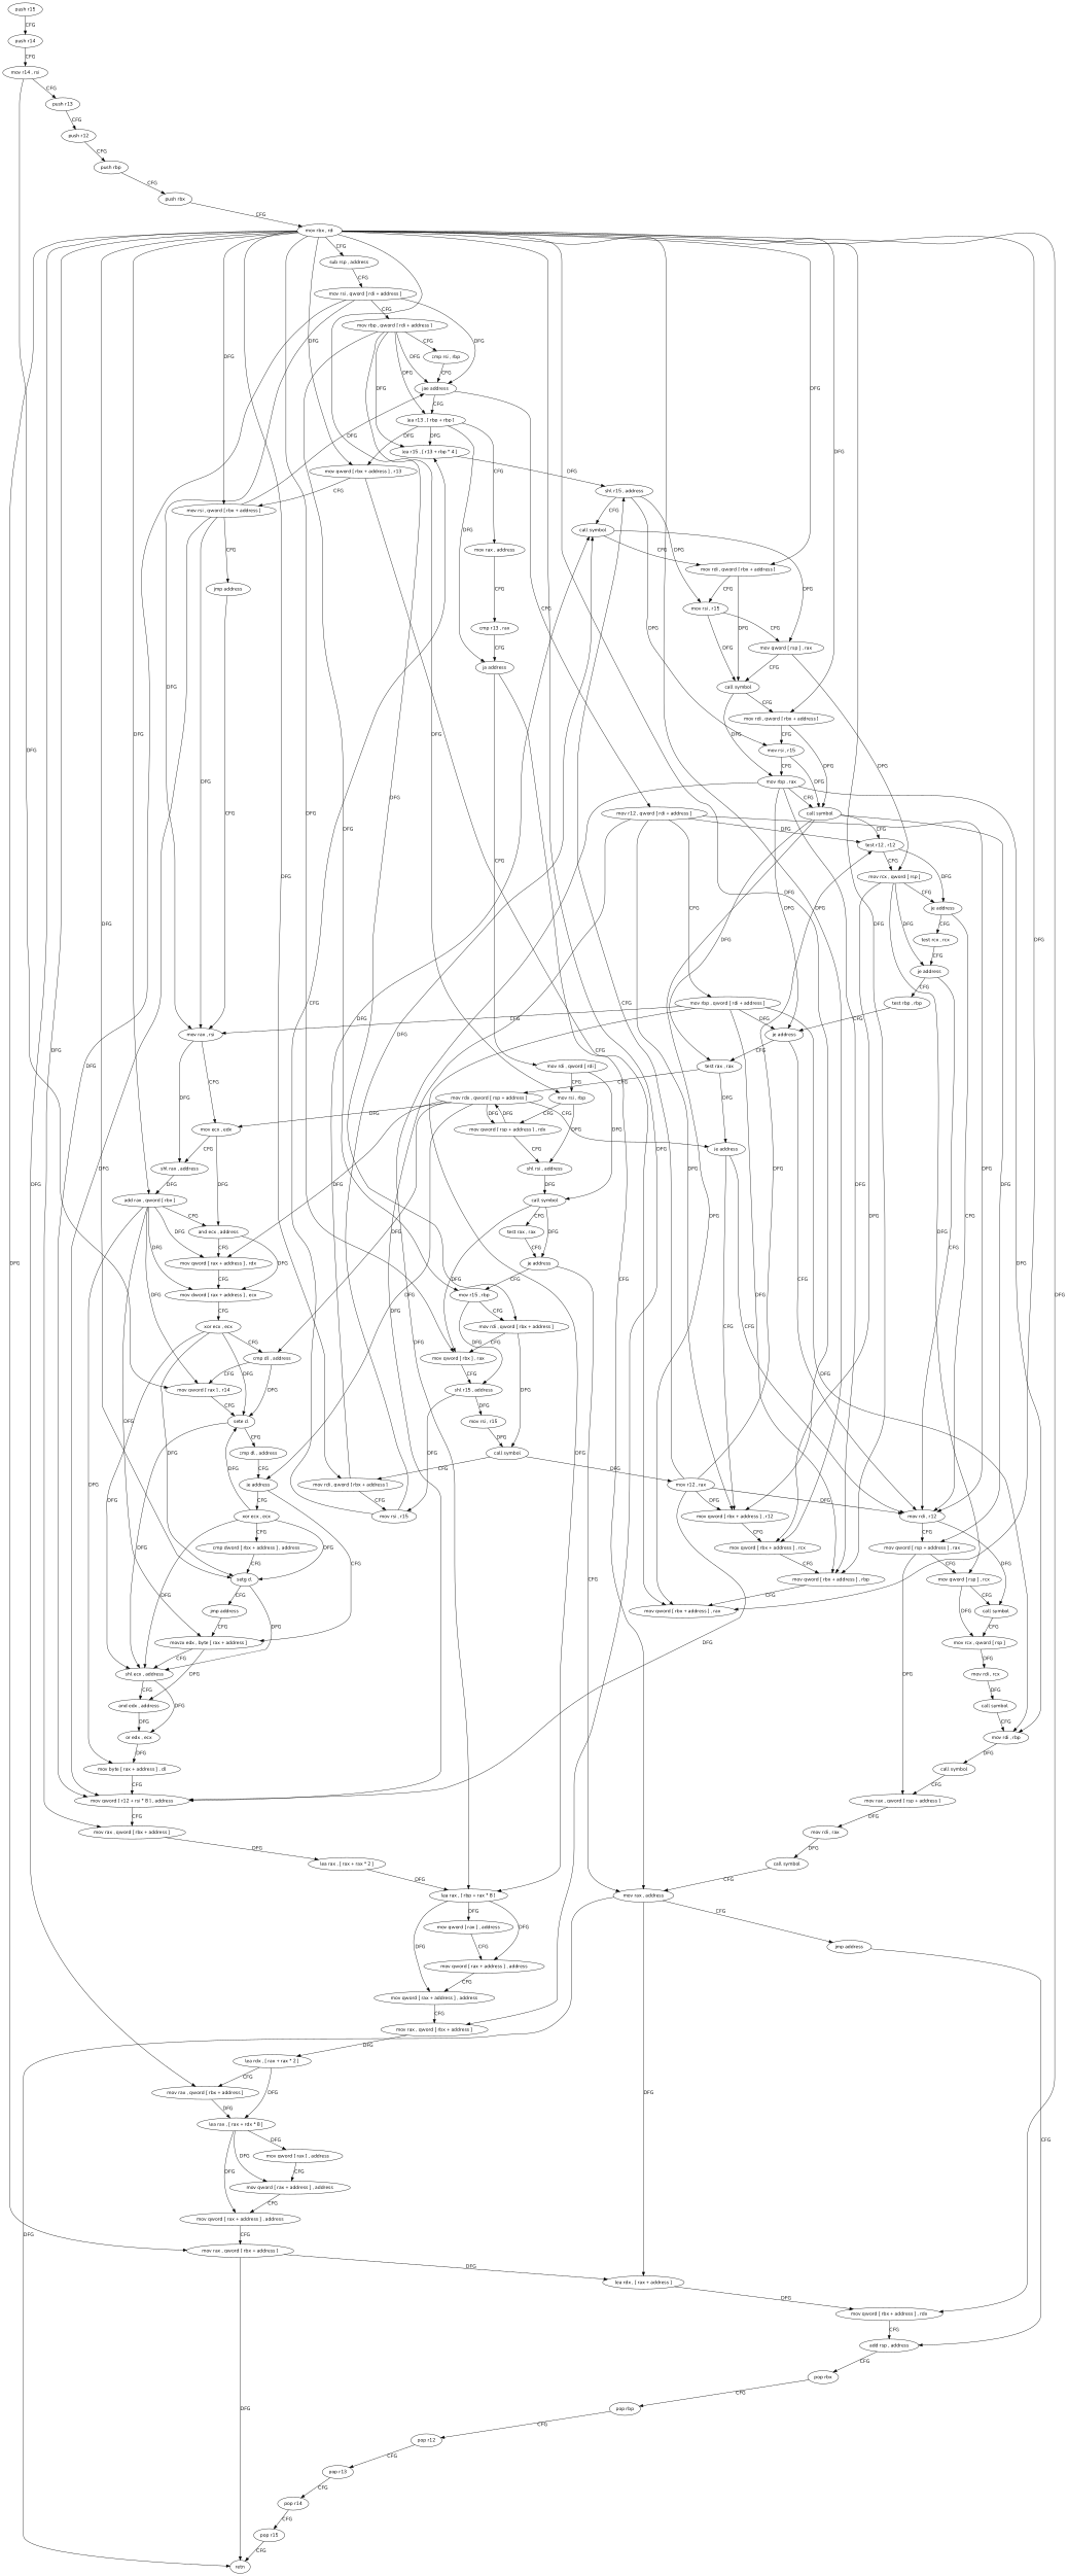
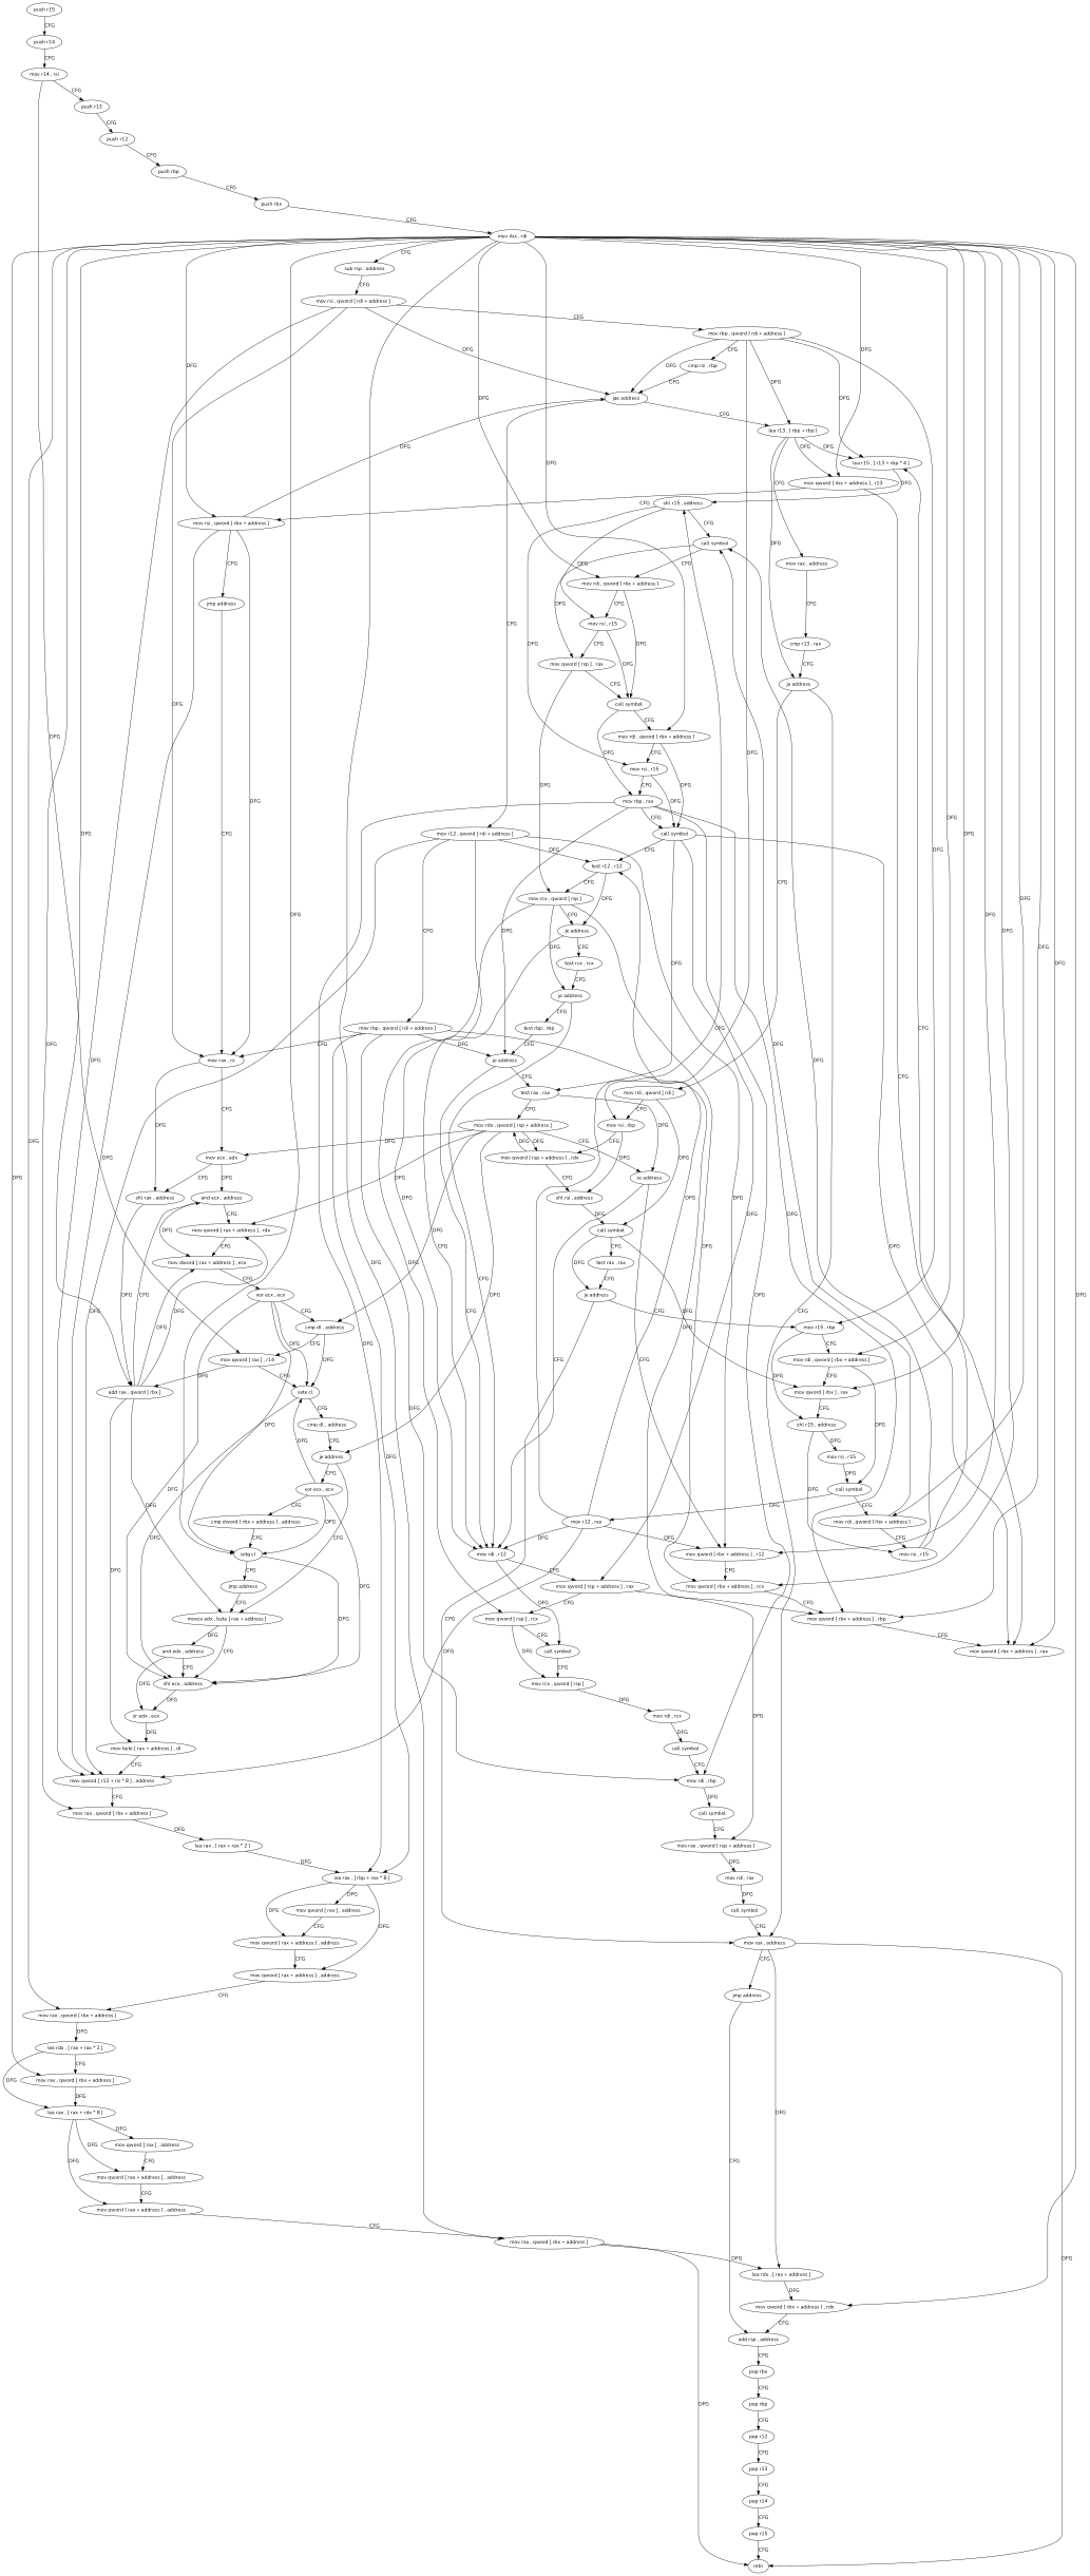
  digraph {
    fontname=Nunito
    node [fontname=Nunito]
    edge [fontname=Nunito]
    n1 [label="push r15"]
    n2 [label="push r14"]
    n3 [label="mov r14 , rsi"]
    n4 [label="push r13"]
    n5 [label="mov qword [ rax ] , r14"]
    n6 [label="push r12"]
    n7 [label="sete cl"]
    n8 [label="push rbp"]
    n9 [label="push rbx"]
    n10 [label="mov rbx , rdi"]
    n11 [label="sub rsp , address"]
    n12 [label="setg cl"]
    n13 [label="mov rax , qword [ rbx + address ]"]
    n14 [label="mov rax , qword [ rbx + address ]"]
    n15 [label="mov rax , qword [ rbx + address ]"]
    n16 [label="mov rax , qword [ rbx + address ]"]
    n17 [label="mov qword [ rbx + address ] , rdx"]
    n18 [label="mov rdi , qword [ rbx + address ]"]
    n19 [label="mov qword [ rbx ] , rax"]
    n20 [label="mov rdi , qword [ rbx + address ]"]
    n21 [label="mov rdi , qword [ rbx + address ]"]
    n22 [label="mov rdi , qword [ rbx + address ]"]
    n23 [label="mov qword [ rbx + address ] , r12"]
    n24 [label="mov qword [ rbx + address ] , rcx"]
    n25 [label="mov qword [ rbx + address ] , rbp"]
    n26 [label="mov qword [ rbx + address ] , rax"]
    n27 [label="mov qword [ rbx + address ] , r13"]
    n28 [label="mov rsi , qword [ rbx + address ]"]
    n29 [label="add rax , qword [ rbx ]"]
    n30 [label="mov rsi , qword [ rdi + address ]"]
    n31 [label="shl ecx , address"]
    n32 [label="jmp address"]
    n33 [label="lea rax , [ rax + rax * 2 ]"]
    n34 [label="lea rdx , [ rax + rax * 2 ]"]
    n35 [label="lea rax , [ rax + rdx * 8 ]"]
    n36 [label="lea rdx , [ rax + address ]"]
    n37 [label=retn]
    n38 [label="add rsp , address"]
    n39 [label="call symbol"]
    n40 [label="shl r15 , address"]
    n41 [label="mov rsi , r15"]
    n42 [label="call symbol"]
    n43 [label="mov rsi , r15"]
    n44 [label="call symbol"]
    n45 [label="mov rsi , r15"]
    n46 [label="call symbol"]
    n47 [label="jae address"]
    n48 [label="mov rax , rsi"]
    n49 [label="mov qword [ r12 + rsi * 8 ] , address"]
    n50 [label="jmp address"]
    n51 [label="movzx edx , byte [ rax + address ]"]
    n52 [label="mov byte [ rax + address ] , dl"]
    n53 [label="mov qword [ rax + address ] , rdx"]
    n54 [label="and ecx , address"]
    n55 [label="mov dword [ rax + address ] , ecx"]
    n56 [label="mov rbp , qword [ rdi + address ]"]
    n57 [label="cmp rsi , rbp"]
    n58 [label="lea r13 , [ rbp + rbp ]"]
    n59 [label="mov rsi , rbp"]
    n60 [label="mov r15 , rbp"]
    n61 [label="lea r15 , [ r13 + rbp * 4 ]"]
    n62 [label="mov r12 , qword [ rdi + address ]"]
    n63 [label="mov ecx , edx"]
    n64 [label="shl rax , address"]
    n65 [label="mov rax , address"]
    n66 [label="ja address"]
    n67 [label="mov qword [ rsp + address ] , rdx"]
    n68 [label="shl rsi , address"]
    n69 [label="shl r15 , address"]
    n70 [label="mov rbp , qword [ rdi + address ]"]
    n71 [label="test r12 , r12"]
    n72 [label="mov rdi , r12"]
    n73 [label="cmp r13 , rax"]
    n74 [label="mov rax , address"]
    n75 [label="mov rdi , qword [ rdi ]"]
    n76 [label="lea rax , [ rbp + rax * 8 ]"]
    n77 [label="mov rdi , rbp"]
    n78 [label="je address"]
    n79 [label="mov rcx , qword [ rsp ]"]
    n80 [label="je address"]
    n81 [label="mov qword [ rsp + address ] , rax"]
    n82 [label="call symbol"]
    n83 [label="jmp address"]
    n84 [label="call symbol"]
    n85 [label="test rax , rax"]
    n86 [label="je address"]
    n87 [label="mov qword [ rax ] , address"]
    n88 [label="mov qword [ rax + address ] , address"]
    n89 [label="mov qword [ rax + address ] , address"]
    n90 [label="call symbol"]
    n91 [label="test rax , rax"]
    n92 [label="pop rbx"]
    n93 [label="pop rbp"]
    n94 [label="mov rdx , qword [ rsp + address ]"]
    n95 [label="je address"]
    n96 [label="cmp dl , address"]
    n97 [label="je address"]
    n98 [label="mov rsi , r15"]
    n99 [label="xor ecx , ecx"]
    n100 [label="cmp dword [ rbx + address ] , address"]
    n101 [label="and edx , address"]
    n102 [label="or edx , ecx"]
    n103 [label="cmp dl , address"]
    n104 [label="mov qword [ rax ] , address"]
    n105 [label="mov qword [ rax + address ] , address"]
    n106 [label="mov qword [ rax + address ] , address"]
    n107 [label="pop r12"]
    n108 [label="pop r13"]
    n109 [label="pop r14"]
    n110 [label="pop r15"]
    n111 [label="mov r12 , rax"]
    n112 [label="mov qword [ rsp ] , rax"]
    n113 [label="mov rbp , rax"]
    n114 [label="mov qword [ rsp ] , rcx"]
    n115 [label="je address"]
    n116 [label="mov rax , qword [ rsp + address ]"]
    n117 [label="test rcx , rcx"]
    n118 [label="mov rcx , qword [ rsp ]"]
    n119 [label="test rbp , rbp"]
    n120 [label="mov rdi , rax"]
    n121 [label="mov rdi , rcx"]
    n122 [label="call symbol"]
    n123 [label="call symbol"]
    n124 [label="xor ecx , ecx"]
    n1 -> n2 [label=CFG]
    n2 -> n3 [label=CFG]
    n3 -> n4 [label=CFG]
    n3 -> n5 [label=DFG]
    n4 -> n6 [label=CFG]
    n5 -> n7 [label=CFG]
    n6 -> n8 [label=CFG]
    n7 -> n31 [label=DFG]
    n7 -> n103 [label=CFG]
    n8 -> n9 [label=CFG]
    n9 -> n10 [label=CFG]
    n10 -> n11 [label=CFG]
    n10 -> n12 [label=DFG]
    n10 -> n13 [label=DFG]
    n10 -> n14 [label=DFG]
    n10 -> n15 [label=DFG]
    n10 -> n16 [label=DFG]
    n10 -> n17 [label=DFG]
    n10 -> n18 [label=DFG]
    n10 -> n19 [label=DFG]
    n10 -> n20 [label=DFG]
    n10 -> n21 [label=DFG]
    n10 -> n22 [label=DFG]
    n10 -> n23 [label=DFG]
    n10 -> n24 [label=DFG]
    n10 -> n25 [label=DFG]
    n10 -> n26 [label=DFG]
    n10 -> n27 [label=DFG]
    n10 -> n28 [label=DFG]
    n10 -> n29 [label=DFG]
    n11 -> n30 [label=CFG]
    n12 -> n31 [label=DFG]
    n12 -> n32 [label=CFG]
    n13 -> n33 [label=DFG]
    n14 -> n34 [label=DFG]
    n15 -> n35 [label=DFG]
    n16 -> n36 [label=DFG]
    n16 -> n37 [label=DFG]
    n17 -> n38 [label=CFG]
    n18 -> n19 [label=CFG]
    n18 -> n39 [label=DFG]
    n19 -> n40 [label=CFG]
    n20 -> n41 [label=CFG]
    n20 -> n42 [label=DFG]
    n21 -> n43 [label=CFG]
    n21 -> n44 [label=DFG]
    n22 -> n45 [label=CFG]
    n22 -> n46 [label=DFG]
    n23 -> n24 [label=CFG]
    n24 -> n25 [label=CFG]
    n25 -> n26 [label=CFG]
    n27 -> n26 [label=CFG]
    n27 -> n28 [label=CFG]
    n28 -> n47 [label=DFG]
    n28 -> n48 [label=DFG]
    n28 -> n49 [label=DFG]
    n28 -> n50 [label=CFG]
-   n29 -> n5 [label=DFG]
+   n5 -> n29 [label=DFG]
    n29 -> n51 [label=DFG]
    n29 -> n52 [label=DFG]
    n29 -> n53 [label=DFG]
    n29 -> n54 [label=CFG]
    n29 -> n55 [label=DFG]
    n30 -> n47 [label=DFG]
    n30 -> n48 [label=DFG]
    n30 -> n49 [label=DFG]
    n30 -> n56 [label=CFG]
-   n31 -> n101 [label=CFG]
+   n101 -> n31 [label=CFG]
    n31 -> n102 [label=DFG]
    n32 -> n51 [label=CFG]
    n33 -> n76 [label=DFG]
    n34 -> n15 [label=CFG]
    n34 -> n35 [label=DFG]
    n35 -> n104 [label=DFG]
    n35 -> n105 [label=DFG]
    n35 -> n106 [label=DFG]
    n36 -> n17 [label=DFG]
    n38 -> n92 [label=CFG]
    n39 -> n20 [label=CFG]
    n39 -> n111 [label=DFG]
    n40 -> n41 [label=DFG]
    n40 -> n98 [label=DFG]
    n41 -> n42 [label=DFG]
    n41 -> n61 [label=CFG]
    n42 -> n21 [label=CFG]
    n42 -> n112 [label=DFG]
    n43 -> n44 [label=DFG]
    n43 -> n112 [label=CFG]
    n44 -> n22 [label=CFG]
    n44 -> n113 [label=DFG]
    n45 -> n46 [label=DFG]
    n45 -> n113 [label=CFG]
    n46 -> n26 [label=DFG]
    n46 -> n71 [label=CFG]
    n46 -> n81 [label=DFG]
    n46 -> n91 [label=DFG]
    n47 -> n58 [label=CFG]
    n47 -> n62 [label=CFG]
    n48 -> n63 [label=CFG]
    n48 -> n64 [label=DFG]
    n49 -> n13 [label=CFG]
    n50 -> n48 [label=CFG]
    n51 -> n31 [label=CFG]
    n51 -> n101 [label=DFG]
    n52 -> n49 [label=CFG]
    n53 -> n55 [label=CFG]
    n54 -> n53 [label=CFG]
    n54 -> n55 [label=DFG]
    n55 -> n124 [label=CFG]
    n56 -> n47 [label=DFG]
    n56 -> n57 [label=CFG]
    n56 -> n58 [label=DFG]
    n56 -> n59 [label=DFG]
    n56 -> n60 [label=DFG]
    n56 -> n61 [label=DFG]
    n57 -> n47 [label=CFG]
    n58 -> n27 [label=DFG]
    n58 -> n61 [label=DFG]
    n58 -> n65 [label=CFG]
    n58 -> n66 [label=DFG]
    n59 -> n67 [label=CFG]
    n59 -> n68 [label=DFG]
    n60 -> n18 [label=CFG]
    n60 -> n40 [label=DFG]
    n61 -> n69 [label=DFG]
    n62 -> n23 [label=DFG]
    n62 -> n49 [label=DFG]
    n62 -> n70 [label=CFG]
    n62 -> n71 [label=DFG]
    n62 -> n72 [label=DFG]
    n63 -> n54 [label=DFG]
    n63 -> n64 [label=CFG]
    n64 -> n29 [label=DFG]
    n65 -> n73 [label=CFG]
    n66 -> n74 [label=CFG]
    n66 -> n75 [label=CFG]
    n67 -> n68 [label=CFG]
    n67 -> n94 [label=DFG]
    n68 -> n84 [label=DFG]
    n69 -> n42 [label=CFG]
    n69 -> n43 [label=DFG]
    n69 -> n45 [label=DFG]
    n70 -> n25 [label=DFG]
    n70 -> n48 [label=CFG]
    n70 -> n76 [label=DFG]
    n70 -> n77 [label=DFG]
    n70 -> n78 [label=DFG]
    n71 -> n79 [label=CFG]
    n71 -> n80 [label=DFG]
    n72 -> n81 [label=CFG]
    n72 -> n82 [label=DFG]
    n73 -> n66 [label=CFG]
    n74 -> n36 [label=DFG]
    n74 -> n37 [label=DFG]
    n74 -> n83 [label=CFG]
    n75 -> n59 [label=CFG]
    n75 -> n84 [label=DFG]
    n76 -> n87 [label=DFG]
    n76 -> n88 [label=DFG]
    n76 -> n89 [label=DFG]
    n77 -> n90 [label=DFG]
    n78 -> n72 [label=CFG]
    n78 -> n91 [label=CFG]
    n79 -> n24 [label=DFG]
    n79 -> n80 [label=CFG]
    n79 -> n114 [label=DFG]
    n79 -> n115 [label=DFG]
    n80 -> n72 [label=CFG]
    n80 -> n117 [label=CFG]
    n81 -> n114 [label=CFG]
    n81 -> n116 [label=DFG]
    n82 -> n118 [label=CFG]
    n83 -> n38 [label=CFG]
    n84 -> n19 [label=DFG]
    n84 -> n85 [label=CFG]
    n84 -> n86 [label=DFG]
    n85 -> n86 [label=CFG]
    n86 -> n60 [label=CFG]
    n86 -> n74 [label=CFG]
    n87 -> n88 [label=CFG]
    n88 -> n89 [label=CFG]
    n89 -> n14 [label=CFG]
    n90 -> n116 [label=CFG]
    n91 -> n94 [label=CFG]
    n91 -> n95 [label=DFG]
    n92 -> n93 [label=CFG]
    n93 -> n107 [label=CFG]
    n94 -> n53 [label=DFG]
    n94 -> n63 [label=DFG]
    n94 -> n67 [label=DFG]
    n94 -> n95 [label=CFG]
    n94 -> n96 [label=DFG]
    n94 -> n97 [label=DFG]
    n95 -> n23 [label=CFG]
    n95 -> n72 [label=CFG]
    n96 -> n5 [label=CFG]
    n96 -> n7 [label=DFG]
    n97 -> n51 [label=CFG]
    n97 -> n99 [label=CFG]
    n98 -> n39 [label=DFG]
    n99 -> n7 [label=DFG]
    n99 -> n12 [label=DFG]
    n99 -> n31 [label=DFG]
    n99 -> n100 [label=CFG]
    n100 -> n12 [label=CFG]
    n101 -> n102 [label=DFG]
    n102 -> n52 [label=DFG]
    n103 -> n97 [label=CFG]
    n104 -> n105 [label=CFG]
    n105 -> n106 [label=CFG]
    n106 -> n16 [label=CFG]
    n107 -> n108 [label=CFG]
    n108 -> n109 [label=CFG]
    n109 -> n110 [label=CFG]
    n110 -> n37 [label=CFG]
    n111 -> n23 [label=DFG]
    n111 -> n49 [label=DFG]
    n111 -> n69 [label=CFG]
    n111 -> n71 [label=DFG]
    n111 -> n72 [label=DFG]
    n112 -> n44 [label=CFG]
    n112 -> n79 [label=DFG]
    n113 -> n25 [label=DFG]
    n113 -> n46 [label=CFG]
    n113 -> n76 [label=DFG]
    n113 -> n77 [label=DFG]
    n113 -> n78 [label=DFG]
    n114 -> n82 [label=CFG]
    n114 -> n118 [label=DFG]
    n115 -> n72 [label=CFG]
    n115 -> n119 [label=CFG]
    n116 -> n120 [label=DFG]
    n117 -> n115 [label=CFG]
    n118 -> n121 [label=DFG]
    n119 -> n78 [label=CFG]
    n120 -> n123 [label=DFG]
    n121 -> n122 [label=DFG]
    n122 -> n77 [label=CFG]
    n123 -> n74 [label=CFG]
    n124 -> n7 [label=DFG]
    n124 -> n12 [label=DFG]
    n124 -> n31 [label=DFG]
    n124 -> n96 [label=CFG]
  }
